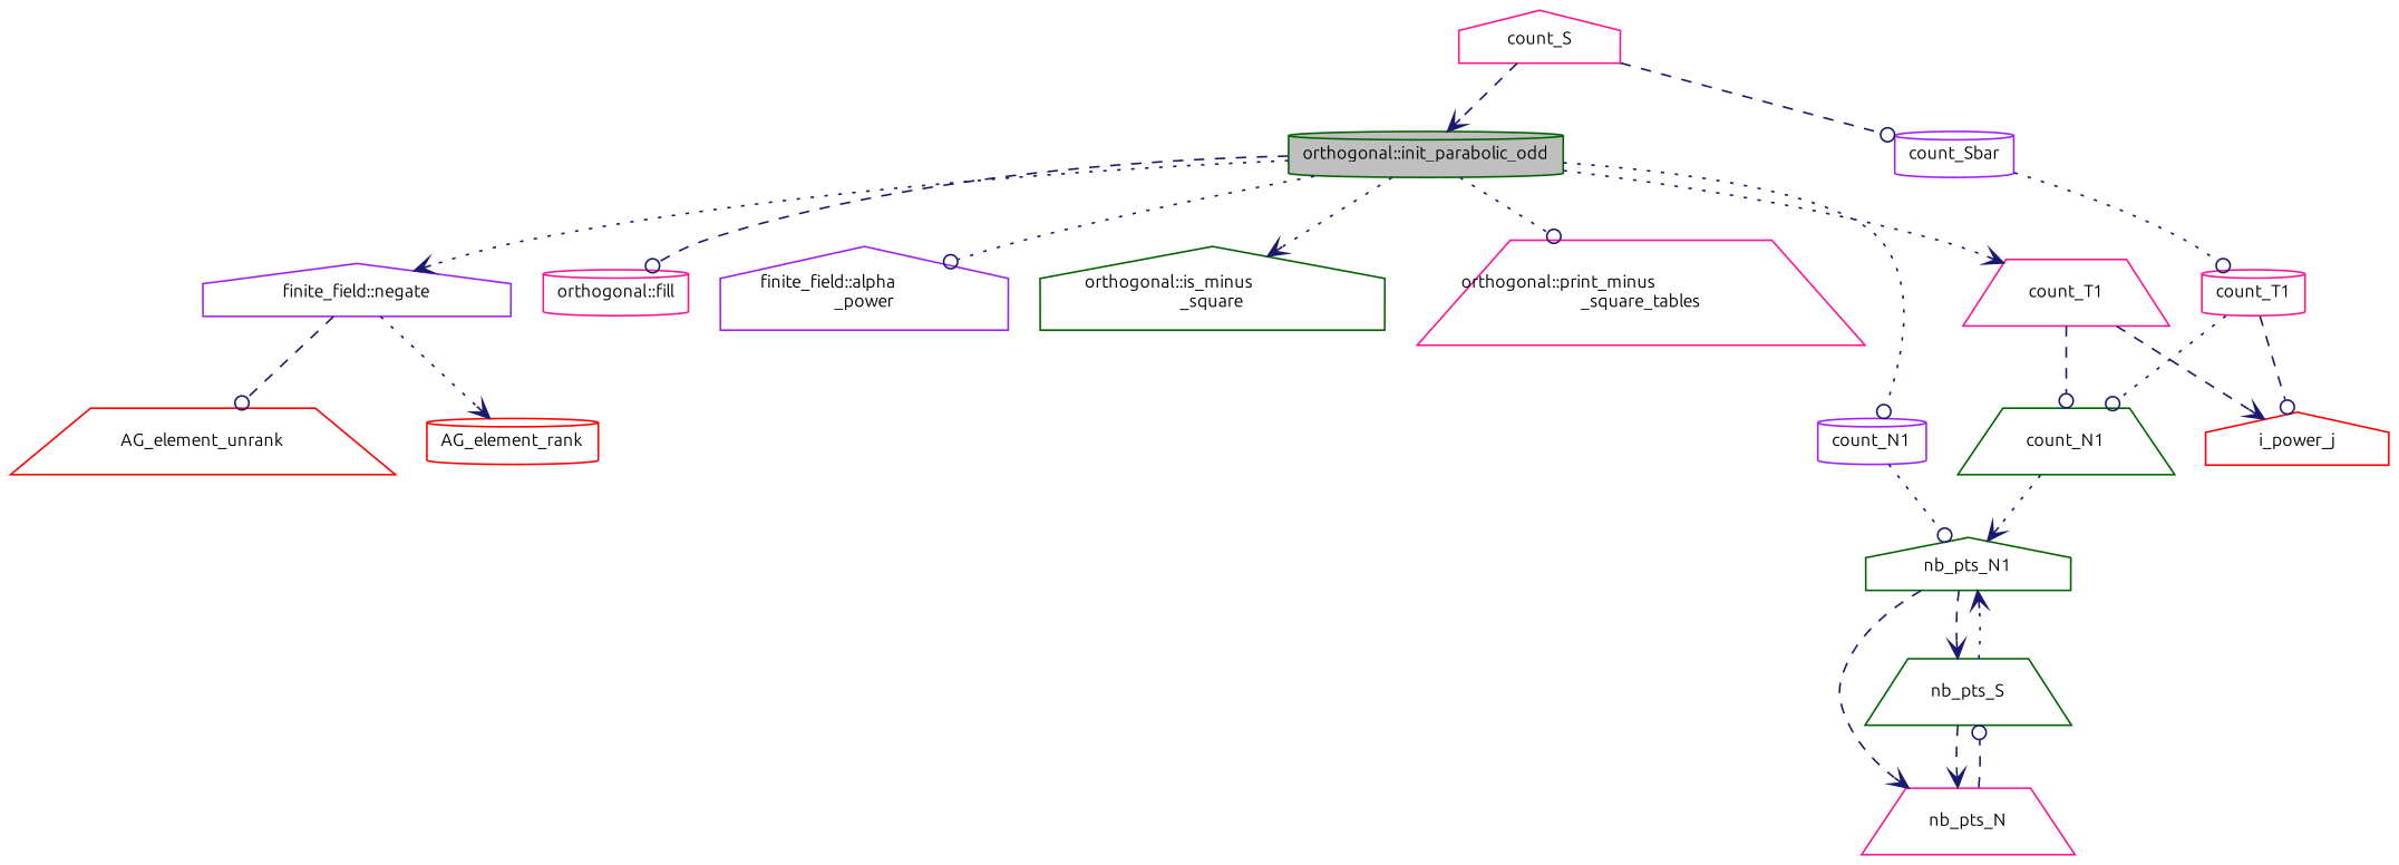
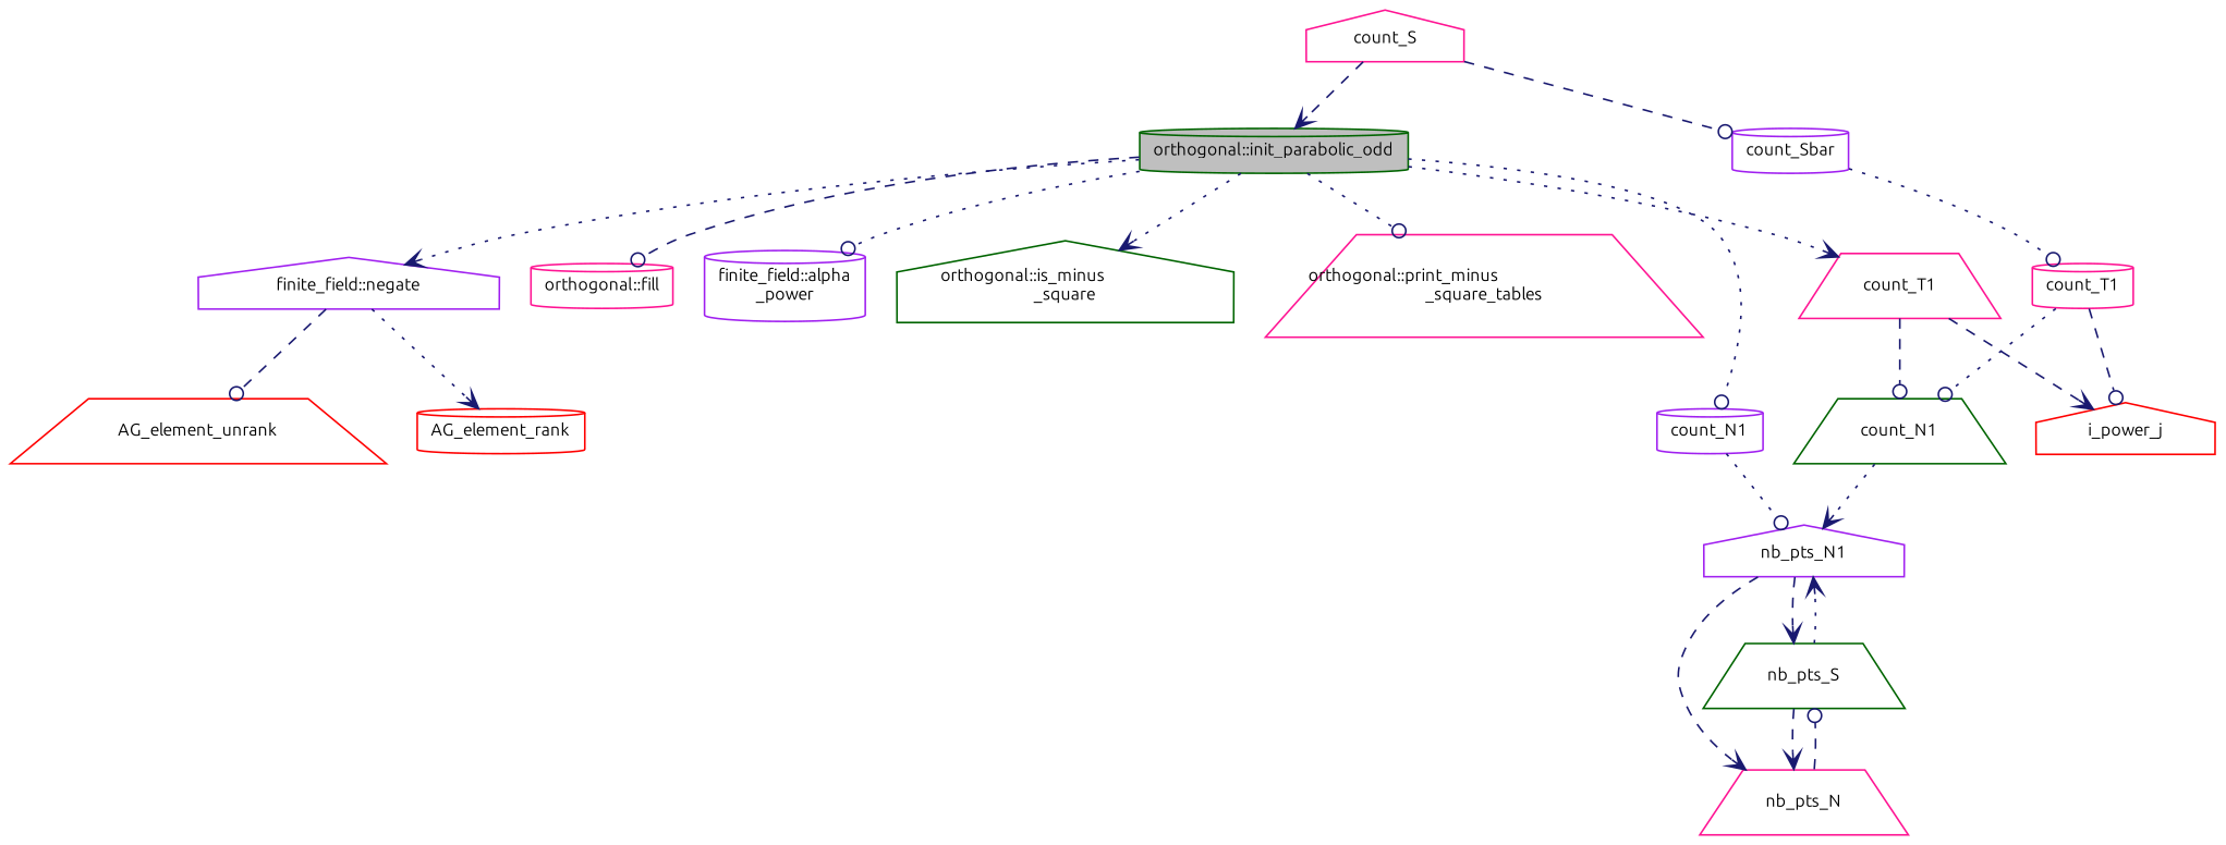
  digraph {
    fontname=Ubuntu
    rankdir=TB
    node [color=deeppink fillcolor=white fontname=Ubuntu fontsize=10 shape=cylinder style=filled]
    edge [arrowhead=odot color=midnightblue fontname=Ubuntu fontsize=10 labelfontname=Helvetica labelfontsize=10 style=dotted]
    n1 [color=darkgreen fillcolor=grey75 fontcolor=black height=0.2 label="orthogonal::init_parabolic_odd" width=0.4]
    n2 [color=purple height=0.2 label=count_N1 width=0.4]
    n3 [height=0.2 label=count_T1 shape=trapezium width=0.4]
    n4 [height=0.2 label="orthogonal::fill" width=0.4]
-   n5 [color=purple height=0.2 label="finite_field::alpha\l_power" shape=house width=0.4]
+   n5 [color=purple height=0.2 label="finite_field::alpha\l_power" width=0.4]
    n6 [color=darkgreen height=0.2 label="orthogonal::is_minus\l_square" shape=house width=0.4]
    n7 [color=purple height=0.2 label="finite_field::negate" shape=house width=0.4]
    n8 [height=0.2 label="orthogonal::print_minus\l_square_tables" shape=trapezium width=0.4]
-   n9 [color=darkgreen height=0.2 label=nb_pts_N1 shape=house width=0.4]
+   n9 [color=purple height=0.2 label=nb_pts_N1 shape=house width=0.4]
    n10 [height=0.2 label=count_S shape=house width=0.4]
    n11 [color=purple height=0.2 label=count_Sbar width=0.4]
    n12 [color=red height=0.2 label=i_power_j shape=house width=0.4]
    n13 [color=darkgreen height=0.2 label=count_N1 shape=trapezium width=0.4]
    n14 [color=red height=0.2 label=AG_element_unrank shape=trapezium width=0.4]
    n15 [color=red height=0.2 label=AG_element_rank width=0.4]
    n16 [color=darkgreen height=0.2 label=nb_pts_S shape=trapezium width=0.4]
    n17 [height=0.2 label=nb_pts_N shape=trapezium width=0.4]
    n18 [height=0.2 label=count_T1 width=0.4]
    n1 -> n2
    n1 -> n3 [arrowhead=vee]
    n1 -> n4 [style=dashed]
    n1 -> n5
    n1 -> n6 [arrowhead=vee]
    n1 -> n7 [arrowhead=vee]
    n1 -> n8
    n2 -> n9
    n3 -> n12 [arrowhead=vee style=dashed]
    n3 -> n13 [style=dashed]
    n7 -> n14 [style=dashed]
    n7 -> n15 [arrowhead=vee]
    n9 -> n16 [arrowhead=vee style=dashed]
    n9 -> n17 [arrowhead=vee style=dashed]
    n10 -> n1 [arrowhead=vee style=dashed]
    n10 -> n11 [style=dashed]
    n11 -> n18
    n13 -> n9 [arrowhead=vee]
    n16 -> n9 [arrowhead=vee]
    n16 -> n17 [arrowhead=vee style=dashed]
    n17 -> n16 [style=dashed]
    n18 -> n12 [style=dashed]
    n18 -> n13
  }
